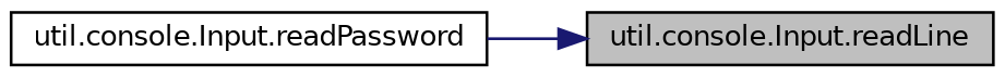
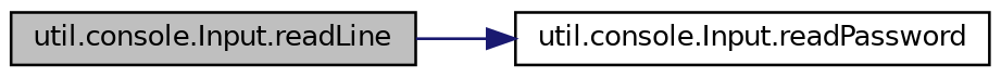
  digraph {
    rankdir=RL
    node [color=black fontname=Helvetica fontsize=10 shape=record style=filled]
    n1 [fillcolor=grey75 fontcolor=black height=0.2 label="util.console.Input.readLine" width=0.4]
    n2 [fillcolor=white height=0.2 label="util.console.Input.readPassword" width=0.4]
-   n1 -> n2 [color=midnightblue dir=back fontname=Helvetica fontsize=10 labelfontname=Helvetica labelfontsize=10 style=solid]
+   n2 -> n1 [color=midnightblue dir=back fontname=Helvetica fontsize=10 labelfontname=Helvetica labelfontsize=10 style=solid]
  }
